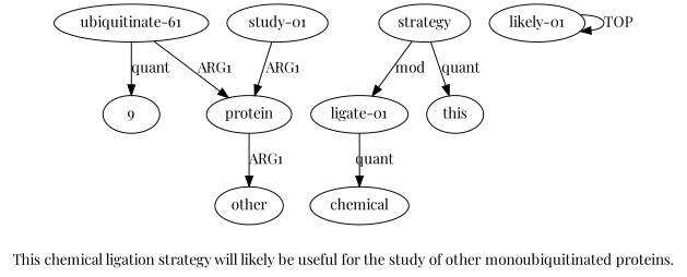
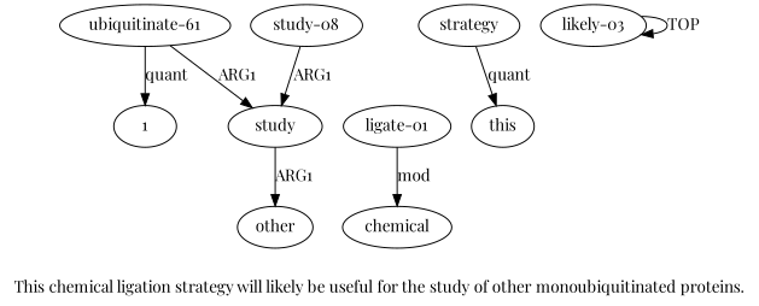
  digraph {
    fontname="Playfair Display"
    label="This chemical ligation strategy will likely be useful for the study of other monoubiquitinated proteins."
    node [color=black fontname="Playfair Display"]
    edge [color=black fontname="Playfair Display" gold_label=mod test_label=mod]
-   n1 [gold_ind=-1 gold_label=1 label=9 test_ind=-1 test_label=1]
+   n1 [gold_ind=-1 gold_label=1 label=1 test_ind=-1 test_label=1]
    n2 [gold_ind=2 gold_label=strategy label=strategy test_ind=2 test_label=strategy]
    n3 [gold_ind=3 gold_label="ligate-01" label="ligate-01" test_ind=3 test_label="ligate-01"]
    n4 [gold_ind=5 gold_label=this label=this test_ind=5 test_label=this]
-   n5 [gold_ind=6 gold_label="study-01" label="study-01" test_ind=6 test_label="study-01"]
-   n6 [gold_ind=7 gold_label=protein label=protein test_ind=7 test_label=protein]
+   n5 [gold_ind=6 gold_label="study-01" label="study-08" test_ind=6 test_label="study-01"]
+   n6 [gold_ind=7 gold_label=protein label=study test_ind=7 test_label=protein]
    n7 [gold_ind=4 gold_label=chemical label=chemical test_ind=4 test_label=chemical]
    n8 [gold_ind=9 gold_label=other label=other test_ind=9 test_label=other]
-   n9 [gold_ind=0 gold_label="likely-01" label="likely-01" test_ind=0 test_label="likely-01"]
+   n9 [gold_ind=0 gold_label="likely-01" label="likely-03" test_ind=0 test_label="likely-01"]
    n10 [gold_ind=8 gold_label="ubiquitinate-01" label="ubiquitinate-61" test_ind=8 test_label="ubiquitinate-01"]
-   n2 -> n3 [label=mod]
    n2 -> n4 [label=quant]
-   n3 -> n7 [label=quant]
+   n3 -> n7 [label=mod]
    n5 -> n6 [gold_label=ARG1 label=ARG1 test_label=ARG1]
    n6 -> n8 [label=ARG1]
    n9 -> n9 [gold_label=TOP label=TOP test_label=TOP]
    n10 -> n1 [gold_label=quant label=quant test_label=quant]
    n10 -> n6 [gold_label=ARG1 label=ARG1 test_label=ARG1]
  }
